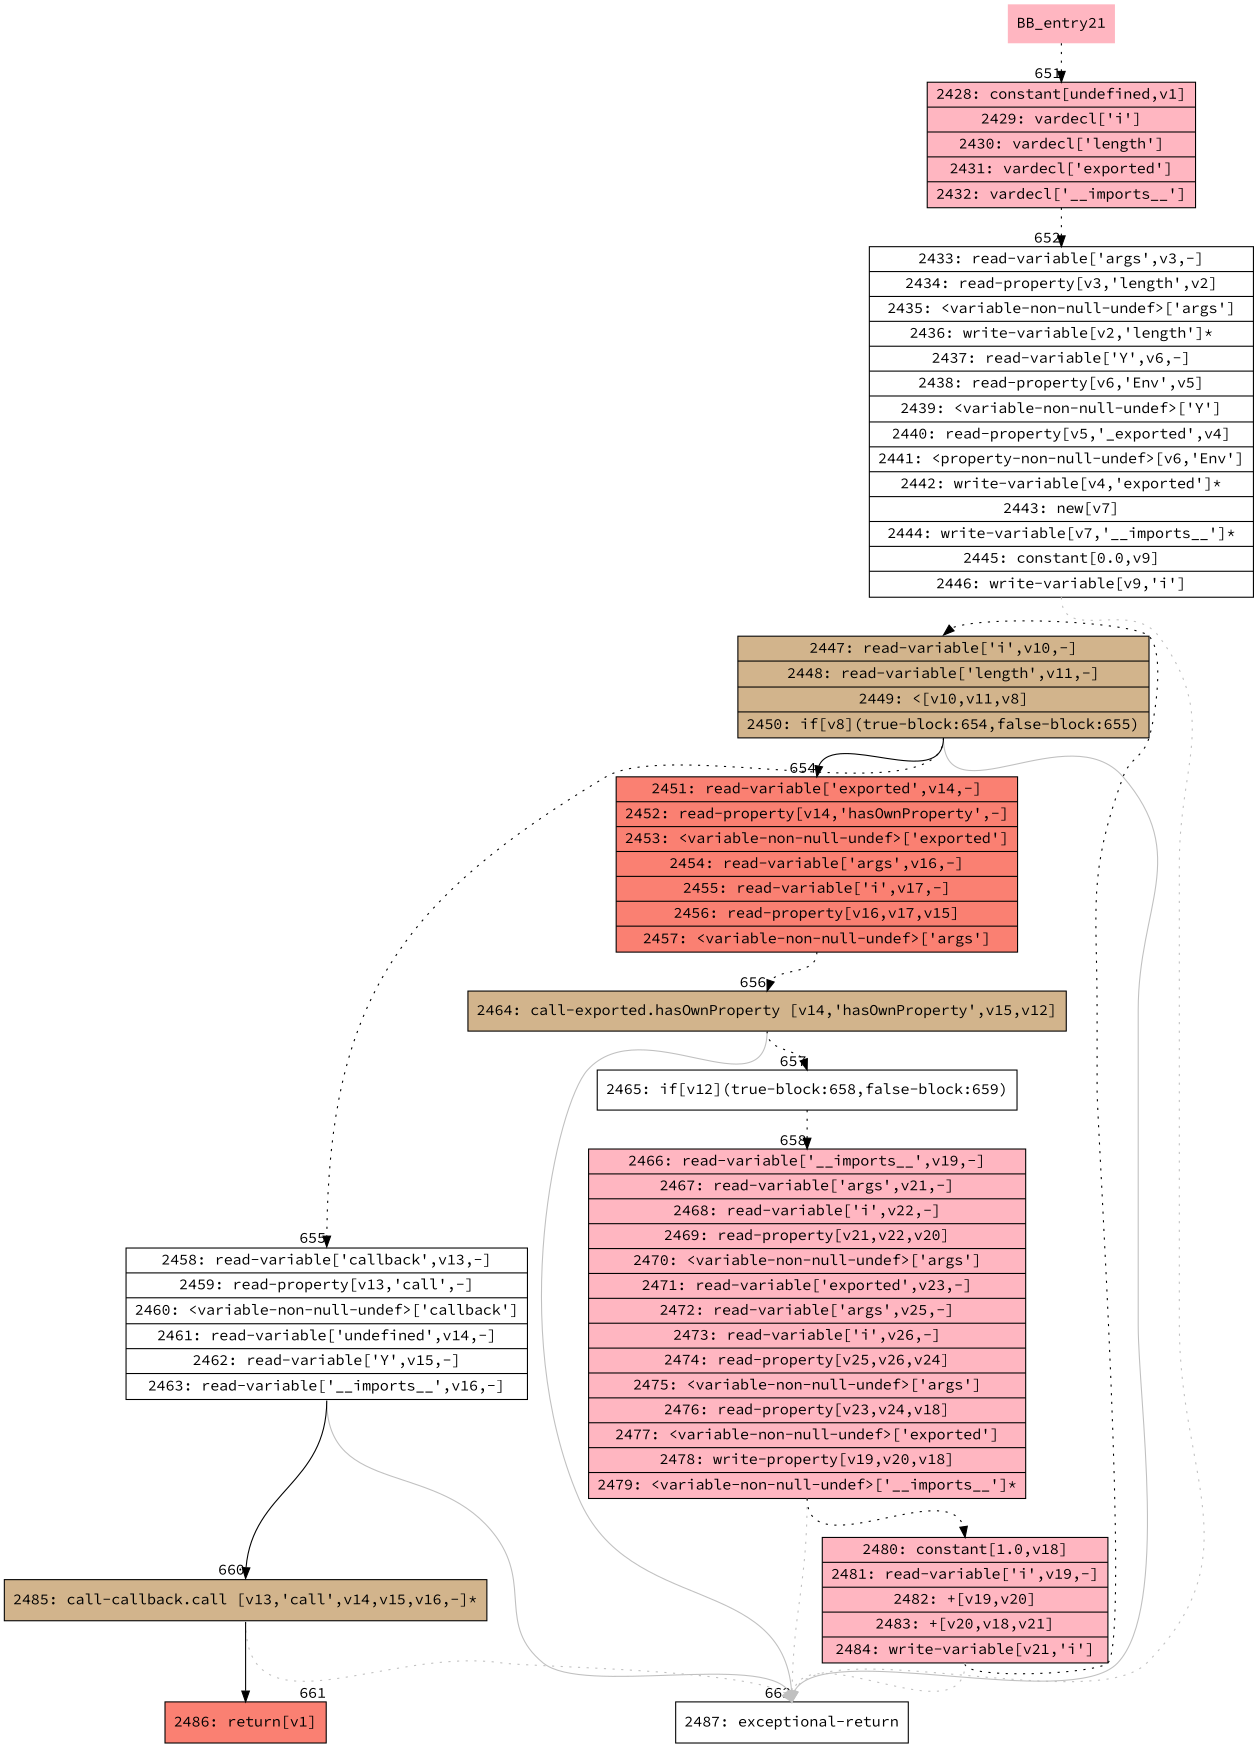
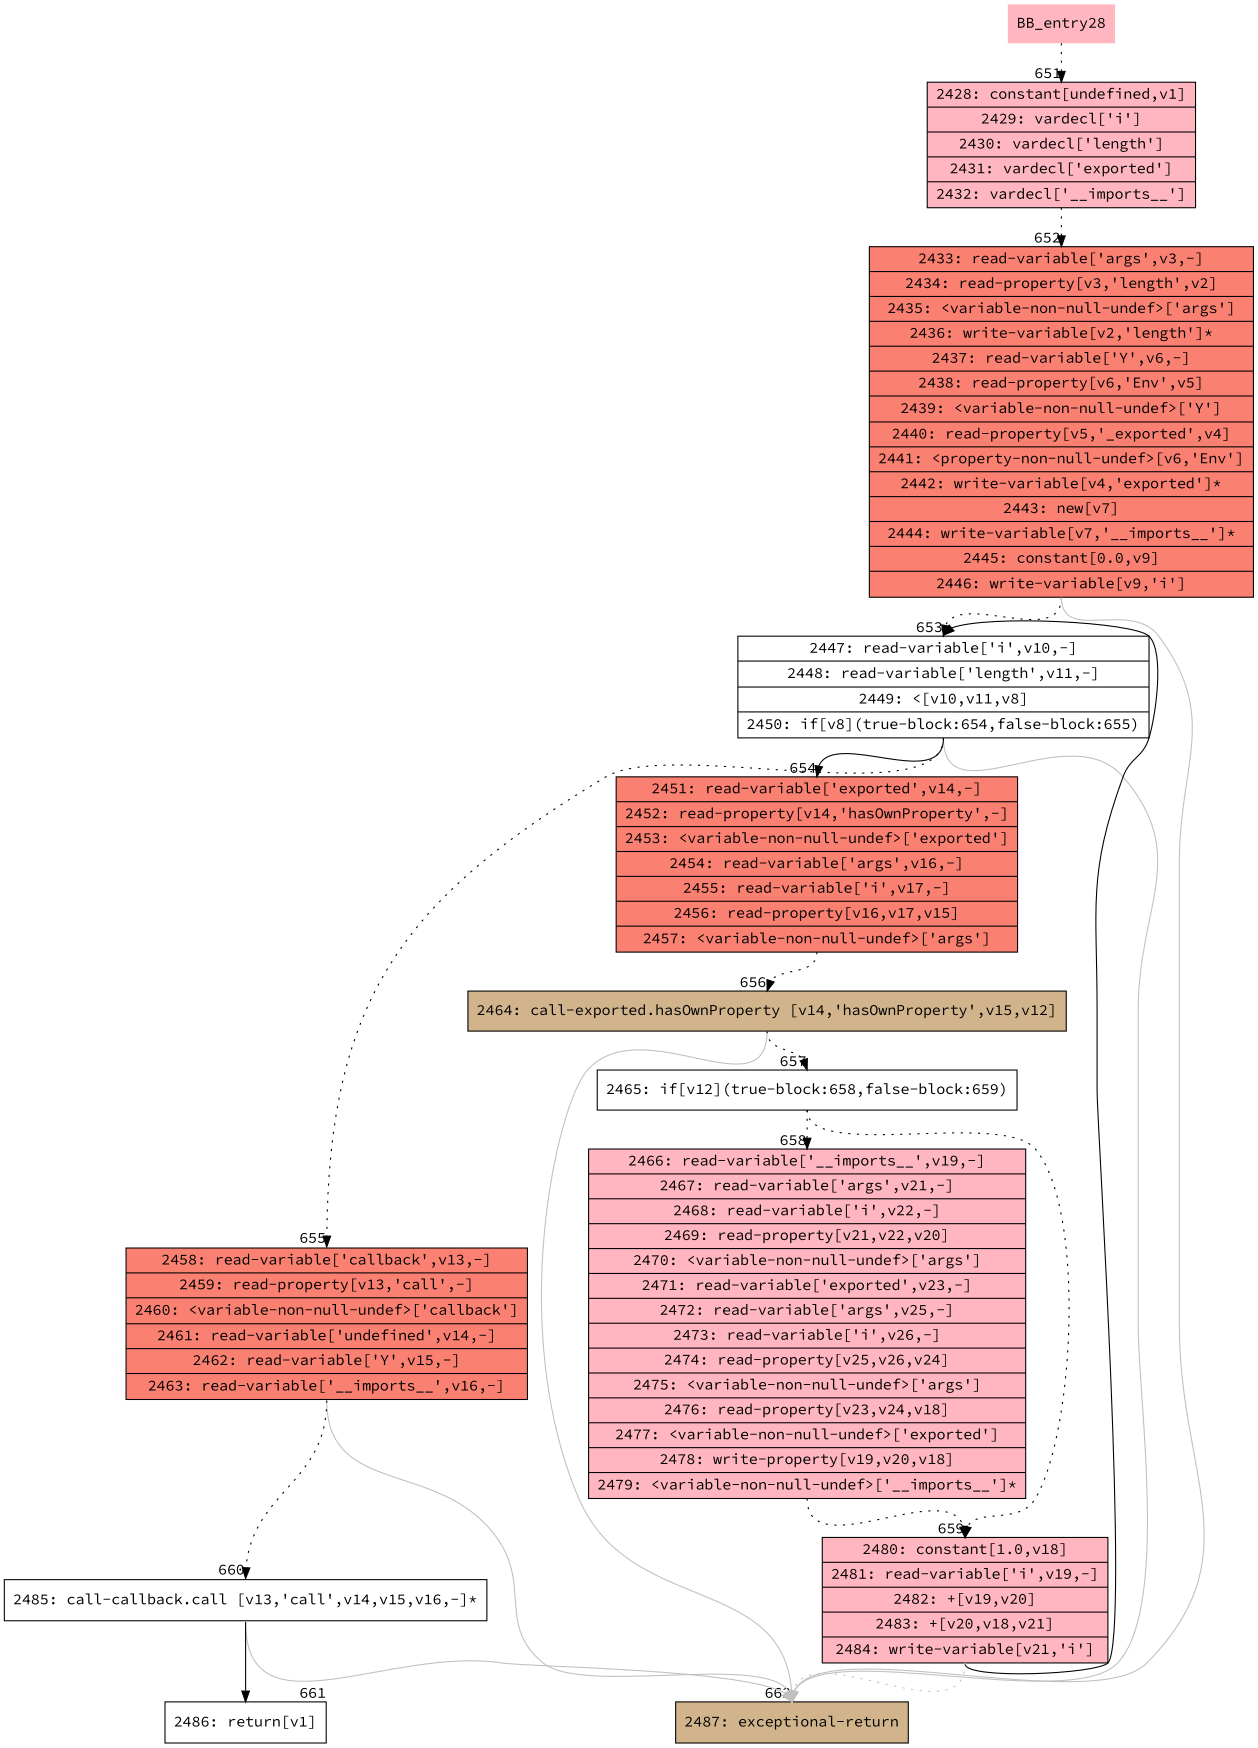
  digraph {
    fontname="Source Code Pro"
    rankdir=TD
    node [fillcolor=white fontname="Source Code Pro" shape=record style=filled]
    edge [fontname="Source Code Pro" headport=n style=dotted tailport=s]
-   BB_entry28 [fillcolor=lightpink shape=none label=BB_entry21]
+   BB_entry28 [fillcolor=lightpink shape=none]
    n2 [fillcolor=lightpink label="{2428: constant[undefined,v1]|2429: vardecl['i']|2430: vardecl['length']|2431: vardecl['exported']|2432: vardecl['__imports__']}"]
-   n3 [label="{2433: read-variable['args',v3,-]|2434: read-property[v3,'length',v2]|2435: \<variable-non-null-undef\>['args']|2436: write-variable[v2,'length']*|2437: read-variable['Y',v6,-]|2438: read-property[v6,'Env',v5]|2439: \<variable-non-null-undef\>['Y']|2440: read-property[v5,'_exported',v4]|2441: \<property-non-null-undef\>[v6,'Env']|2442: write-variable[v4,'exported']*|2443: new[v7]|2444: write-variable[v7,'__imports__']*|2445: constant[0.0,v9]|2446: write-variable[v9,'i']}"]
-   n4 [fillcolor=tan label="{2447: read-variable['i',v10,-]|2448: read-variable['length',v11,-]|2449: \<[v10,v11,v8]|2450: if[v8](true-block:654,false-block:655)}"]
-   n5 [label="{2487: exceptional-return}"]
+   n3 [fillcolor=salmon label="{2433: read-variable['args',v3,-]|2434: read-property[v3,'length',v2]|2435: \<variable-non-null-undef\>['args']|2436: write-variable[v2,'length']*|2437: read-variable['Y',v6,-]|2438: read-property[v6,'Env',v5]|2439: \<variable-non-null-undef\>['Y']|2440: read-property[v5,'_exported',v4]|2441: \<property-non-null-undef\>[v6,'Env']|2442: write-variable[v4,'exported']*|2443: new[v7]|2444: write-variable[v7,'__imports__']*|2445: constant[0.0,v9]|2446: write-variable[v9,'i']}"]
+   n4 [label="{2447: read-variable['i',v10,-]|2448: read-variable['length',v11,-]|2449: \<[v10,v11,v8]|2450: if[v8](true-block:654,false-block:655)}"]
+   n5 [fillcolor=tan label="{2487: exceptional-return}"]
    n6 [fillcolor=salmon label="{2451: read-variable['exported',v14,-]|2452: read-property[v14,'hasOwnProperty',-]|2453: \<variable-non-null-undef\>['exported']|2454: read-variable['args',v16,-]|2455: read-variable['i',v17,-]|2456: read-property[v16,v17,v15]|2457: \<variable-non-null-undef\>['args']}"]
-   n7 [label="{2458: read-variable['callback',v13,-]|2459: read-property[v13,'call',-]|2460: \<variable-non-null-undef\>['callback']|2461: read-variable['undefined',v14,-]|2462: read-variable['Y',v15,-]|2463: read-variable['__imports__',v16,-]}"]
+   n7 [fillcolor=salmon label="{2458: read-variable['callback',v13,-]|2459: read-property[v13,'call',-]|2460: \<variable-non-null-undef\>['callback']|2461: read-variable['undefined',v14,-]|2462: read-variable['Y',v15,-]|2463: read-variable['__imports__',v16,-]}"]
    n8 [fillcolor=tan label="{2464: call-exported.hasOwnProperty [v14,'hasOwnProperty',v15,v12]}"]
-   n9 [fillcolor=tan label="{2485: call-callback.call [v13,'call',v14,v15,v16,-]*}"]
+   n9 [label="{2485: call-callback.call [v13,'call',v14,v15,v16,-]*}"]
    n10 [label="{2465: if[v12](true-block:658,false-block:659)}"]
-   n11 [fillcolor=salmon label="{2486: return[v1]}"]
+   n11 [label="{2486: return[v1]}"]
    n12 [fillcolor=lightpink label="{2466: read-variable['__imports__',v19,-]|2467: read-variable['args',v21,-]|2468: read-variable['i',v22,-]|2469: read-property[v21,v22,v20]|2470: \<variable-non-null-undef\>['args']|2471: read-variable['exported',v23,-]|2472: read-variable['args',v25,-]|2473: read-variable['i',v26,-]|2474: read-property[v25,v26,v24]|2475: \<variable-non-null-undef\>['args']|2476: read-property[v23,v24,v18]|2477: \<variable-non-null-undef\>['exported']|2478: write-property[v19,v20,v18]|2479: \<variable-non-null-undef\>['__imports__']*}"]
    n13 [fillcolor=lightpink label="{2480: constant[1.0,v18]|2481: read-variable['i',v19,-]|2482: +[v19,v20]|2483: +[v20,v18,v21]|2484: write-variable[v21,'i']}"]
    BB_entry28 -> n2 [headlabel="    651"]
    n2 -> n3 [headlabel="      652"]
-   n3 -> n5 [color=gray headlabel="      662"]
+   n3 -> n4 [headlabel="      653"]
+   n3 -> n5 [color=gray headlabel="      662" style=solid]
    n4 -> n5 [color=gray style=solid]
    n4 -> n6 [headlabel="      654" style=solid]
    n4 -> n7 [headlabel="      655"]
    n6 -> n8 [headlabel="      656"]
    n7 -> n5 [color=gray style=solid]
-   n7 -> n9 [headlabel="      660" style=solid]
+   n7 -> n9 [headlabel="      660"]
    n8 -> n5 [color=gray style=solid]
    n8 -> n10 [headlabel="      657"]
-   n9 -> n5 [color=gray]
+   n9 -> n5 [color=gray style=solid]
    n9 -> n11 [headlabel="      661" style=solid]
    n10 -> n12 [headlabel="      658"]
-   n12 -> n5 [color=gray]
+   n10 -> n13 [headlabel="      659"]
    n12 -> n13
-   n13 -> n4
+   n13 -> n4 [style=solid]
    n13 -> n5 [color=gray]
  }
